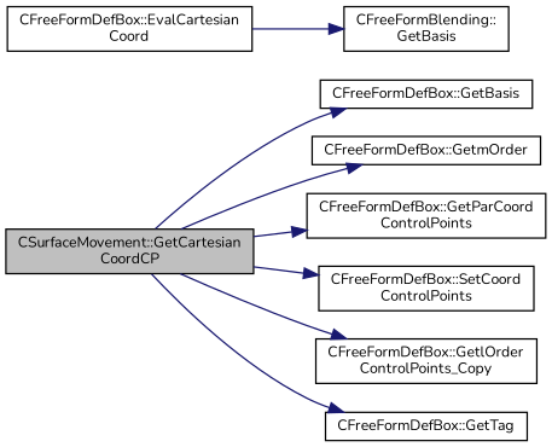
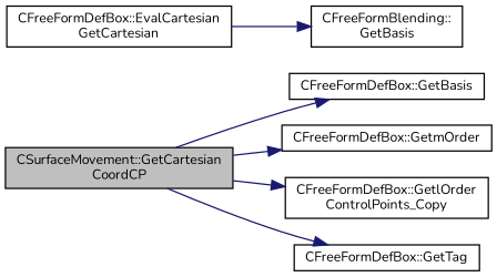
  digraph {
    fontname=Nunito
    rankdir=LR
    node [color=black fillcolor=white fontname=Nunito fontsize=10 shape=record style=filled]
    edge [color=midnightblue fontname=Nunito fontsize=10 labelfontname=Helvetica labelfontsize=10 style=solid]
    n1 [fillcolor=grey75 fontcolor=black height=0.2 label="CSurfaceMovement::GetCartesian\lCoordCP" width=0.4]
    n2 [height=0.2 label="CFreeFormDefBox::GetBasis" width=0.4]
    n3 [height=0.2 label="CFreeFormDefBox::GetmOrder" width=0.4]
-   n4 [height=0.2 label="CFreeFormDefBox::GetParCoord\lControlPoints" width=0.4]
-   n5 [height=0.2 label="CFreeFormDefBox::SetCoord\lControlPoints" width=0.4]
    n6 [height=0.2 label="CFreeFormDefBox::GetlOrder\lControlPoints_Copy" width=0.4]
    n7 [height=0.2 label="CFreeFormDefBox::GetTag" width=0.4]
-   n8 [height=0.2 label="CFreeFormDefBox::EvalCartesian\lCoord" width=0.4]
+   n8 [height=0.2 label="CFreeFormDefBox::EvalCartesian\lGetCartesian" width=0.4]
    n9 [height=0.2 label="CFreeFormBlending::\lGetBasis" width=0.4]
    n1 -> n2
    n1 -> n3
-   n1 -> n4
-   n1 -> n5
    n1 -> n6
    n1 -> n7
    n8 -> n9
  }
